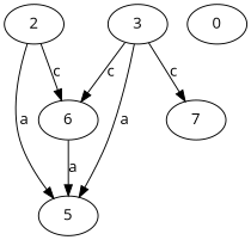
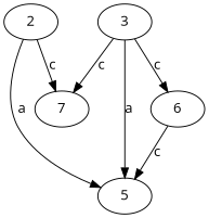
  strict digraph {
    fontname="Open Sans"
    node [fontname="Open Sans"]
    edge [fontname="Open Sans"]
    2
    5
    7
-   0
    3
    6
    2 -> 5 [label=a]
-   2 -> 6 [label=c]
+   2 -> 7 [label=c]
    3 -> 5 [label=a]
    3 -> 7 [label=c]
    3 -> 6 [label=c]
-   6 -> 5 [label=a]
+   6 -> 5 [label=c]
  }
